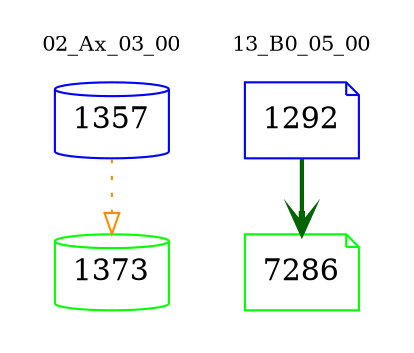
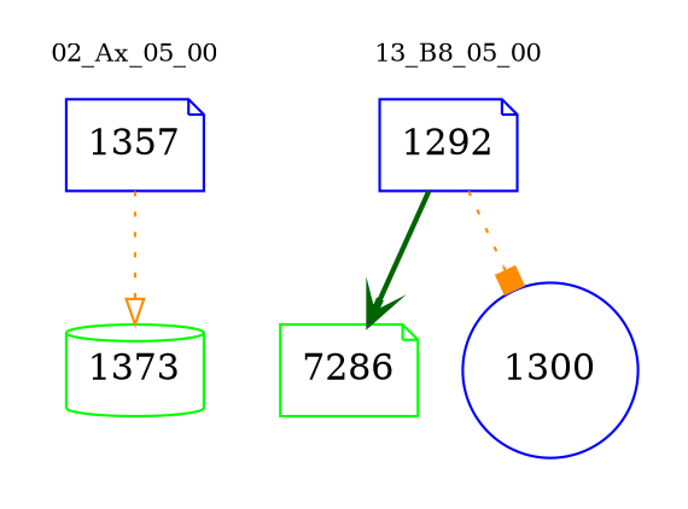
  digraph {
    node [color=blue shape=cylinder]
    edge [color=darkorange style=dotted]
-   n1 [label=1357]
+   n1 [label=1357 shape=note]
    n2 [color=green label=1373]
    n3 [label=1292 shape=note]
    n4 [color=green label=7286 shape=note]
+   n5 [label=1300 shape=circle]
    subgraph cluster_1 {
      color=white
      fontsize=10
-     label="02_Ax_03_00"
+     label="02_Ax_05_00"
      n1
      n2
    }
    subgraph cluster_2 {
      color=white
      fontsize=10
-     label="13_B0_05_00"
+     label="13_B8_05_00"
      n3
      n4
+     n5
    }
    n1 -> n2 [arrowhead=onormal]
    n3 -> n4 [arrowhead=vee color=darkgreen style=bold]
+   n3 -> n5 [arrowhead=box]
  }
